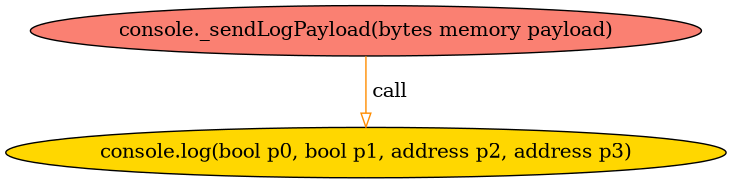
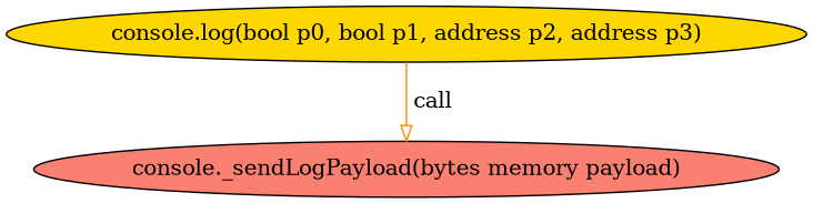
  digraph {
    node [style=filled]
    "console.log(bool p0, bool p1, address p2, address p3)" [height=0.5 width=6.0206 fillcolor=gold]
    "console._sendLogPayload(bytes memory payload)" [height=0.5 width=5.7372 fillcolor=salmon]
-   "console._sendLogPayload(bytes memory payload)" -> "console.log(bool p0, bool p1, address p2, address p3)" [label=" call" color=darkorange arrowhead=onormal]
+   "console.log(bool p0, bool p1, address p2, address p3)" -> "console._sendLogPayload(bytes memory payload)" [label=" call" color=darkorange arrowhead=onormal]
  }
